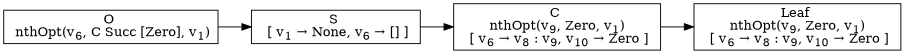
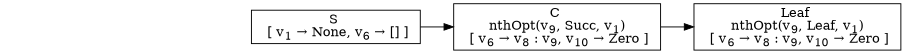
  digraph {
    rankdir=LR
    node [fillcolor=white shape=box style=filled]
-   n1 [label=<O <BR/> nthOpt(v<SUB>6</SUB>, C Succ [Zero], v<SUB>1</SUB>)>]
    n2 [label=<S <BR/>  [ v<SUB>1</SUB> &rarr; None, v<SUB>6</SUB> &rarr; [] ] >]
-   n3 [label=<C <BR/> nthOpt(v<SUB>9</SUB>, Zero, v<SUB>1</SUB>) <BR/>  [ v<SUB>6</SUB> &rarr; v<SUB>8</SUB> : v<SUB>9</SUB>, v<SUB>10</SUB> &rarr; Zero ] >]
-   n4 [label=<Leaf <BR/> nthOpt(v<SUB>9</SUB>, Zero, v<SUB>1</SUB>) <BR/>  [ v<SUB>6</SUB> &rarr; v<SUB>8</SUB> : v<SUB>9</SUB>, v<SUB>10</SUB> &rarr; Zero ] >]
-   n1 -> n2
+   n3 [label=<C <BR/> nthOpt(v<SUB>9</SUB>, Succ, v<SUB>1</SUB>) <BR/>  [ v<SUB>6</SUB> &rarr; v<SUB>8</SUB> : v<SUB>9</SUB>, v<SUB>10</SUB> &rarr; Zero ] >]
+   n4 [label=<Leaf <BR/> nthOpt(v<SUB>9</SUB>, Leaf, v<SUB>1</SUB>) <BR/>  [ v<SUB>6</SUB> &rarr; v<SUB>8</SUB> : v<SUB>9</SUB>, v<SUB>10</SUB> &rarr; Zero ] >]
    n2 -> n3
    n3 -> n4
  }
